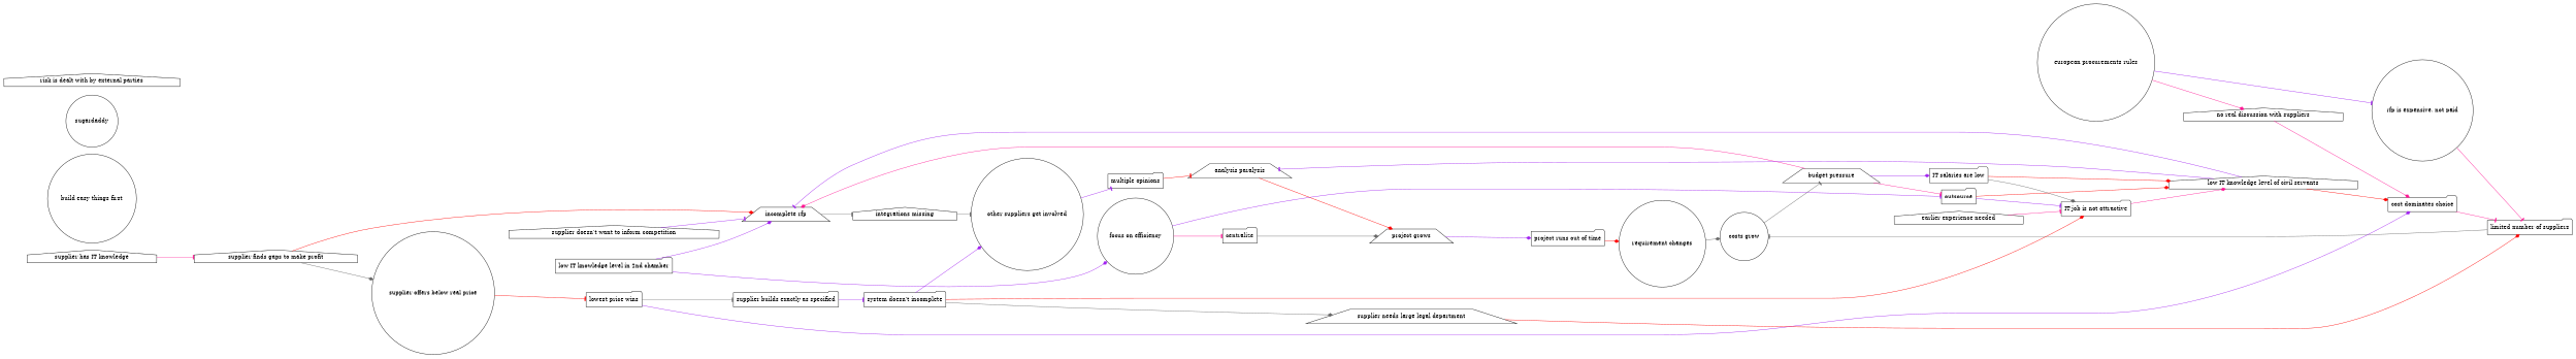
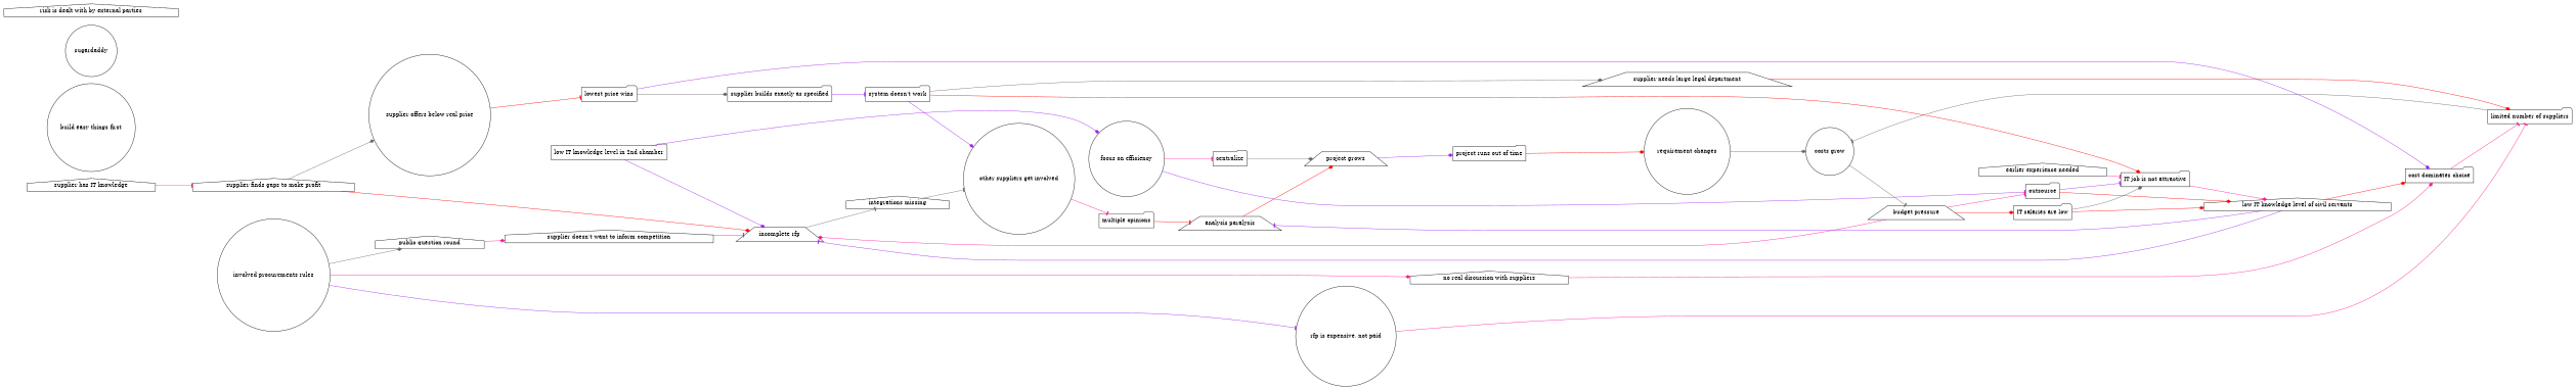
  digraph {
    rankdir=LR
    node [shape=folder]
    edge [arrowhead=diamond color=purple]
    n1 [label="low IT knowledge level in 2nd chamber"]
    n2 [label="incomplete rfp" shape=trapezium]
    n3 [label="focus on efficiency" shape=circle]
    n4 [label="integrations missing" shape=house]
    n5 [label=outsource]
    n6 [label=centralize]
    n7 [label="budget pressure" shape=trapezium]
    n8 [label="IT salaries are low"]
    n9 [label="low IT knowledge level of civil servants" shape=house]
    n10 [label="IT job is not attractive"]
    n11 [label="limited number of suppliers"]
    n12 [label="costs grow" shape=circle]
-   n13 [label="european procurements rules" shape=circle]
+   n13 [label="involved procurements rules" shape=circle]
    n14 [label="no real discussion with suppliers" shape=house]
+   n15 [label="public question round" shape=house]
    n16 [label="rfp is expensive, not paid" shape=circle]
    n17 [label="cost dominates choice"]
    n18 [label="supplier doesn't want to inform competition" shape=house]
    n19 [label="earlier experience needed" shape=house]
    n20 [label="analysis paralysis" shape=trapezium]
    n21 [label="project grows" shape=trapezium]
    n22 [label="other suppliers get involved" shape=circle]
    n23 [label="supplier finds gaps to make profit" shape=house]
    n24 [label="supplier offers below real price" shape=circle]
    n25 [label="lowest price wins"]
    n26 [label="supplier builds exactly as specified"]
    n27 [label="multiple opinions"]
    n28 [label="project runs out of time"]
    n29 [label="requirement changes" shape=circle]
    n30 [label="supplier has IT knowledge" shape=house]
-   n31 [label="system doesn't incomplete"]
+   n31 [label="system doesn't work"]
    n32 [label="supplier needs large legal department" shape=trapezium]
    n33 [label="build easy things first" shape=circle]
    n34 [label=sugardaddy shape=circle]
    n35 [label="risk is dealt with by external parties" shape=house]
    n1 -> n2
    n1 -> n3
    n2 -> n4 [arrowhead=tee color=gray40]
    n3 -> n5 [arrowhead=tee]
    n3 -> n6 [arrowhead=tee color=deeppink]
    n4 -> n22 [arrowhead=tee color=gray40]
    n5 -> n9 [color=red]
    n5 -> n10 [arrowhead=tee]
    n6 -> n21 [color=gray40]
    n7 -> n2 [color=deeppink]
    n7 -> n5 [arrowhead=tee color=deeppink]
-   n7 -> n8
+   n7 -> n8 [color=red]
    n8 -> n9 [color=red]
    n8 -> n10 [color=gray40]
    n9 -> n2 [arrowhead=tee]
    n9 -> n17 [color=red]
    n9 -> n20 [arrowhead=tee]
    n10 -> n9 [color=deeppink]
    n11 -> n12 [arrowhead=tee color=gray40]
    n12 -> n7 [arrowhead=tee color=gray40]
    n13 -> n14 [color=deeppink]
+   n13 -> n15 [color=gray40]
    n13 -> n16 [arrowhead=tee]
    n14 -> n17 [color=deeppink]
+   n15 -> n18 [color=deeppink]
    n16 -> n11 [arrowhead=tee color=deeppink]
    n17 -> n11 [arrowhead=tee color=deeppink]
    n18 -> n2 [arrowhead=tee]
    n19 -> n10 [arrowhead=tee color=deeppink]
    n20 -> n21 [color=red]
    n21 -> n28
-   n22 -> n27 [arrowhead=tee]
+   n22 -> n27 [arrowhead=tee color=deeppink]
    n23 -> n2 [color=red]
    n23 -> n24 [color=gray40]
    n24 -> n25 [arrowhead=tee color=red]
    n25 -> n17
-   n25 -> n26 [arrowhead=tee color=gray40]
+   n25 -> n26 [color=gray40]
    n26 -> n31 [arrowhead=tee]
    n27 -> n20 [arrowhead=tee color=red]
    n28 -> n29 [color=red]
    n29 -> n12 [color=gray40]
    n30 -> n23 [arrowhead=tee color=deeppink]
    n31 -> n10 [color=red]
    n31 -> n22
    n31 -> n32 [color=gray40]
    n32 -> n11 [color=red]
  }
